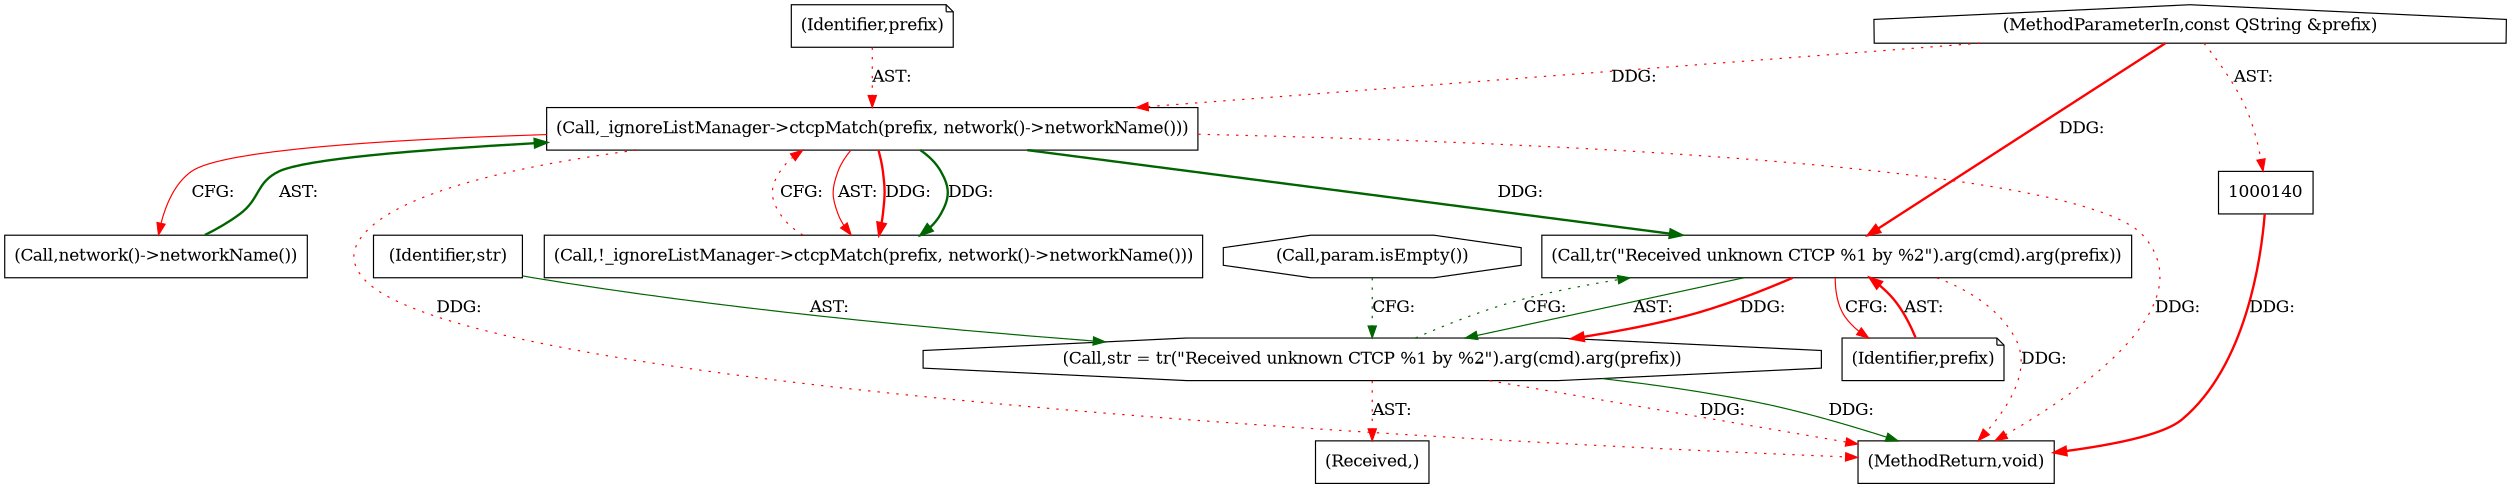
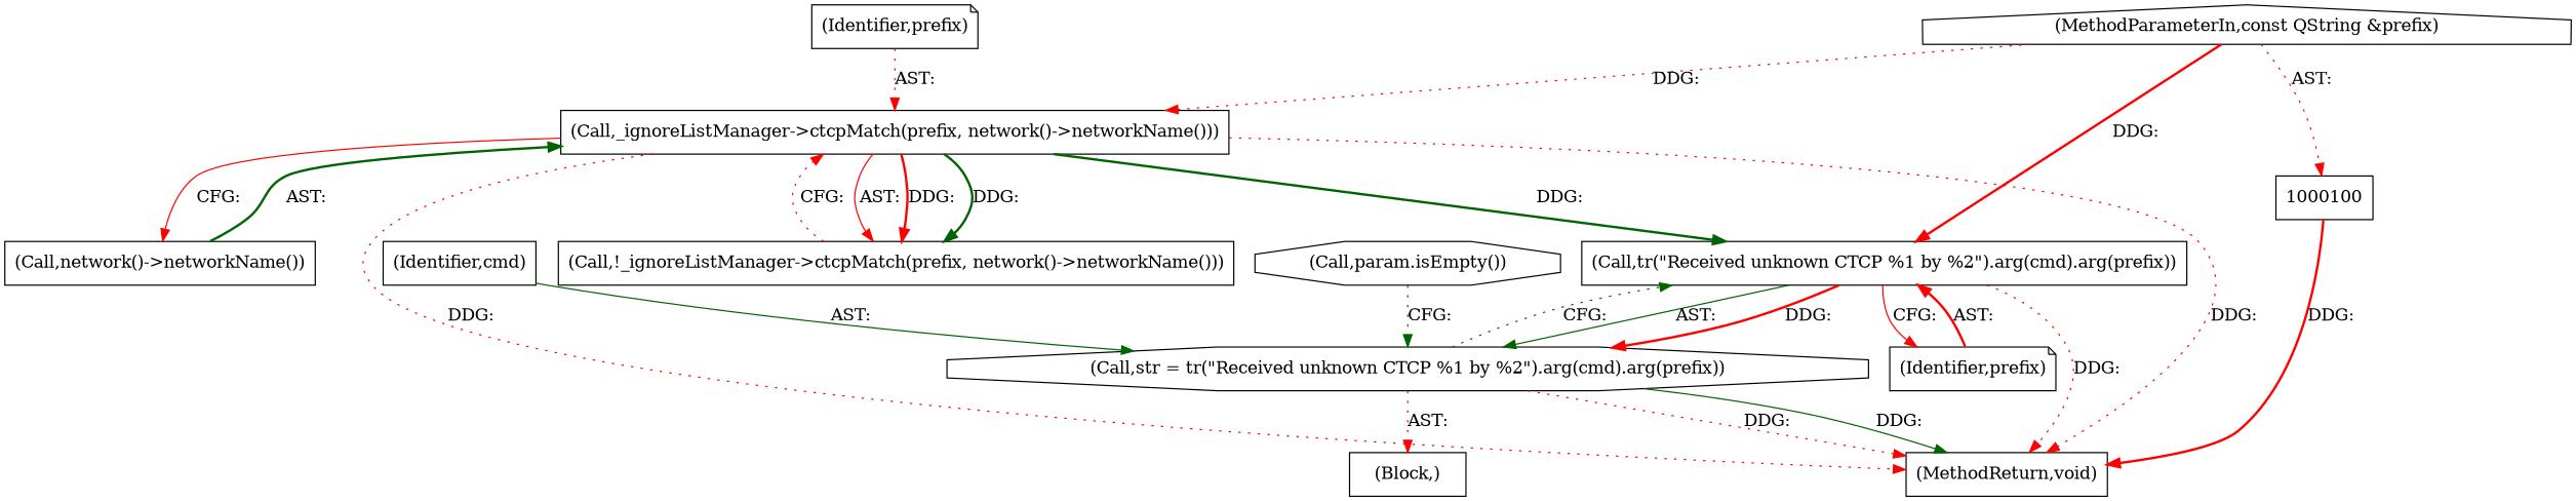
  digraph {
    node [shape=box]
    edge [color=red style=dotted]
    n1 [label="(Call,tr(\"Received unknown CTCP %1 by %2\").arg(cmd).arg(prefix))"]
    n2 [label="(Call,str = tr(\"Received unknown CTCP %1 by %2\").arg(cmd).arg(prefix))" shape=octagon]
    n3 [label="(Identifier,prefix)" shape=note]
    n4 [label="(MethodReturn,void)"]
-   n5 [label="(Received,)"]
+   n5 [label="(Block,)"]
    n6 [label="(Call,_ignoreListManager->ctcpMatch(prefix, network()->networkName()))"]
    n7 [label="(Call,network()->networkName())"]
    n8 [label="(Call,!_ignoreListManager->ctcpMatch(prefix, network()->networkName()))"]
    n9 [label="(MethodParameterIn,const QString &prefix)" shape=house]
-   1000100 [label=1000140]
+   1000100
    n11 [label="(Identifier,prefix)" shape=note]
-   n12 [label="(Identifier,str)"]
+   n12 [label="(Identifier,cmd)"]
    n13 [label="(Call,param.isEmpty())" shape=octagon]
    n1 -> n2 [color=darkgreen label="AST: " style=solid]
    n1 -> n2 [label="DDG: " style=bold]
    n1 -> n3 [label="CFG: " style=solid]
    n1 -> n4 [label="DDG: "]
    n2 -> n1 [color=darkgreen label="CFG: "]
    n2 -> n4 [label="DDG: "]
    n2 -> n4 [color=darkgreen label="DDG: " style=solid]
    n2 -> n5 [label="AST: "]
    n3 -> n1 [label="AST: " style=bold]
    n6 -> n1 [color=darkgreen label="DDG: " style=bold]
    n6 -> n4 [label="DDG: "]
    n6 -> n4 [label="DDG: "]
    n6 -> n7 [label="CFG: " style=solid]
    n6 -> n8 [label="AST: " style=solid]
    n6 -> n8 [label="DDG: " style=bold]
    n6 -> n8 [color=darkgreen label="DDG: " style=bold]
    n7 -> n6 [color=darkgreen label="AST: " style=bold]
    n8 -> n6 [label="CFG: "]
    n9 -> n1 [label="DDG: " style=bold]
    n9 -> n6 [label="DDG: "]
    n9 -> 1000100 [label="AST: "]
    1000100 -> n4 [label="DDG: " style=bold]
    n11 -> n6 [label="AST: "]
    n12 -> n2 [color=darkgreen label="AST: " style=solid]
    n13 -> n2 [color=darkgreen label="CFG: "]
  }
